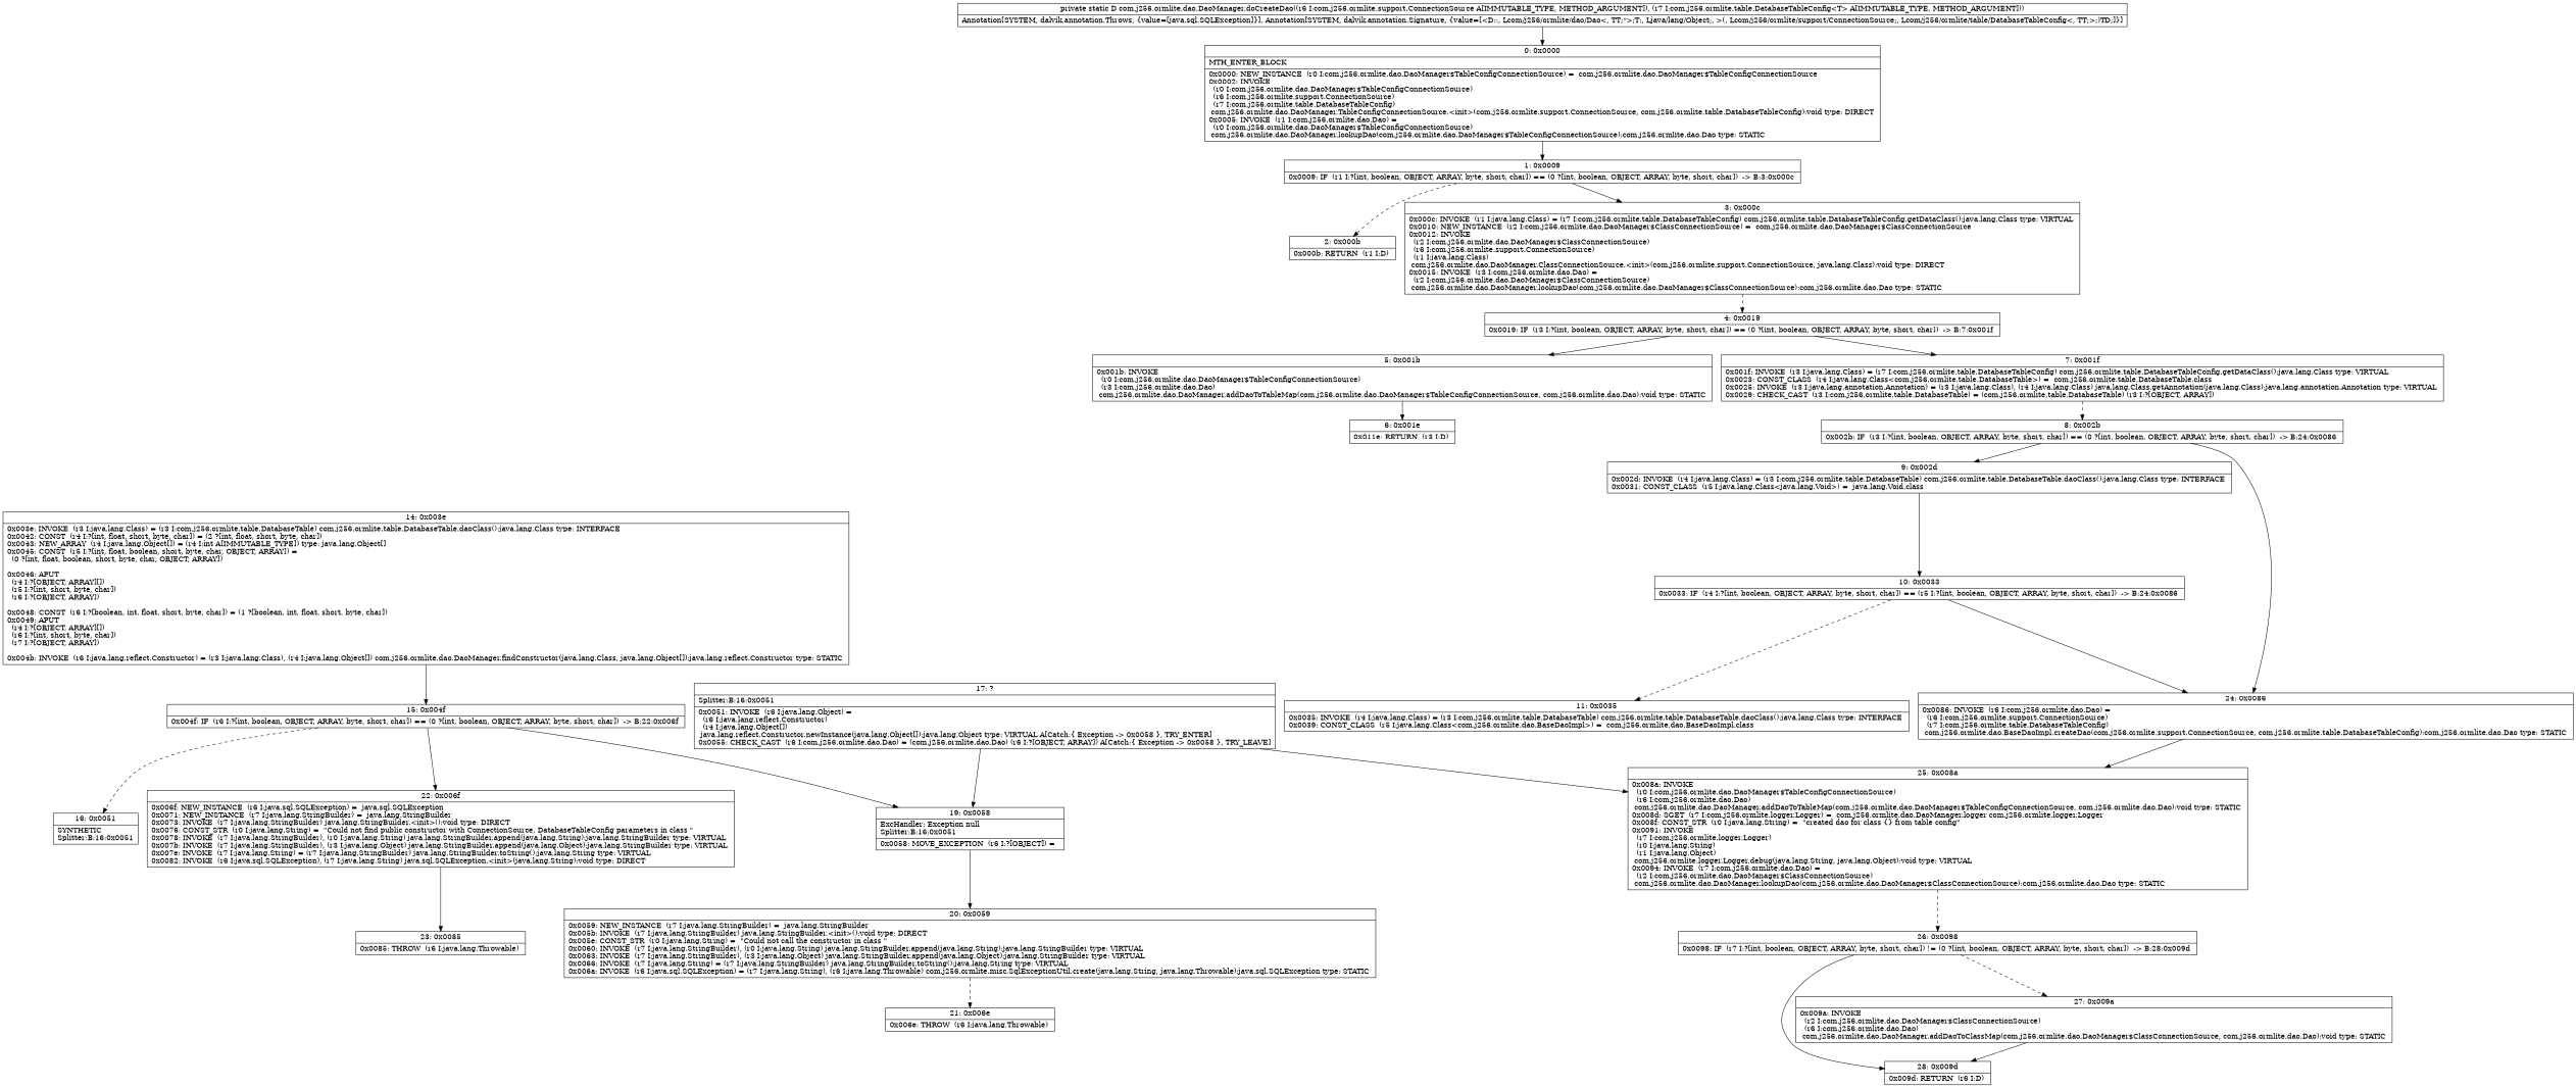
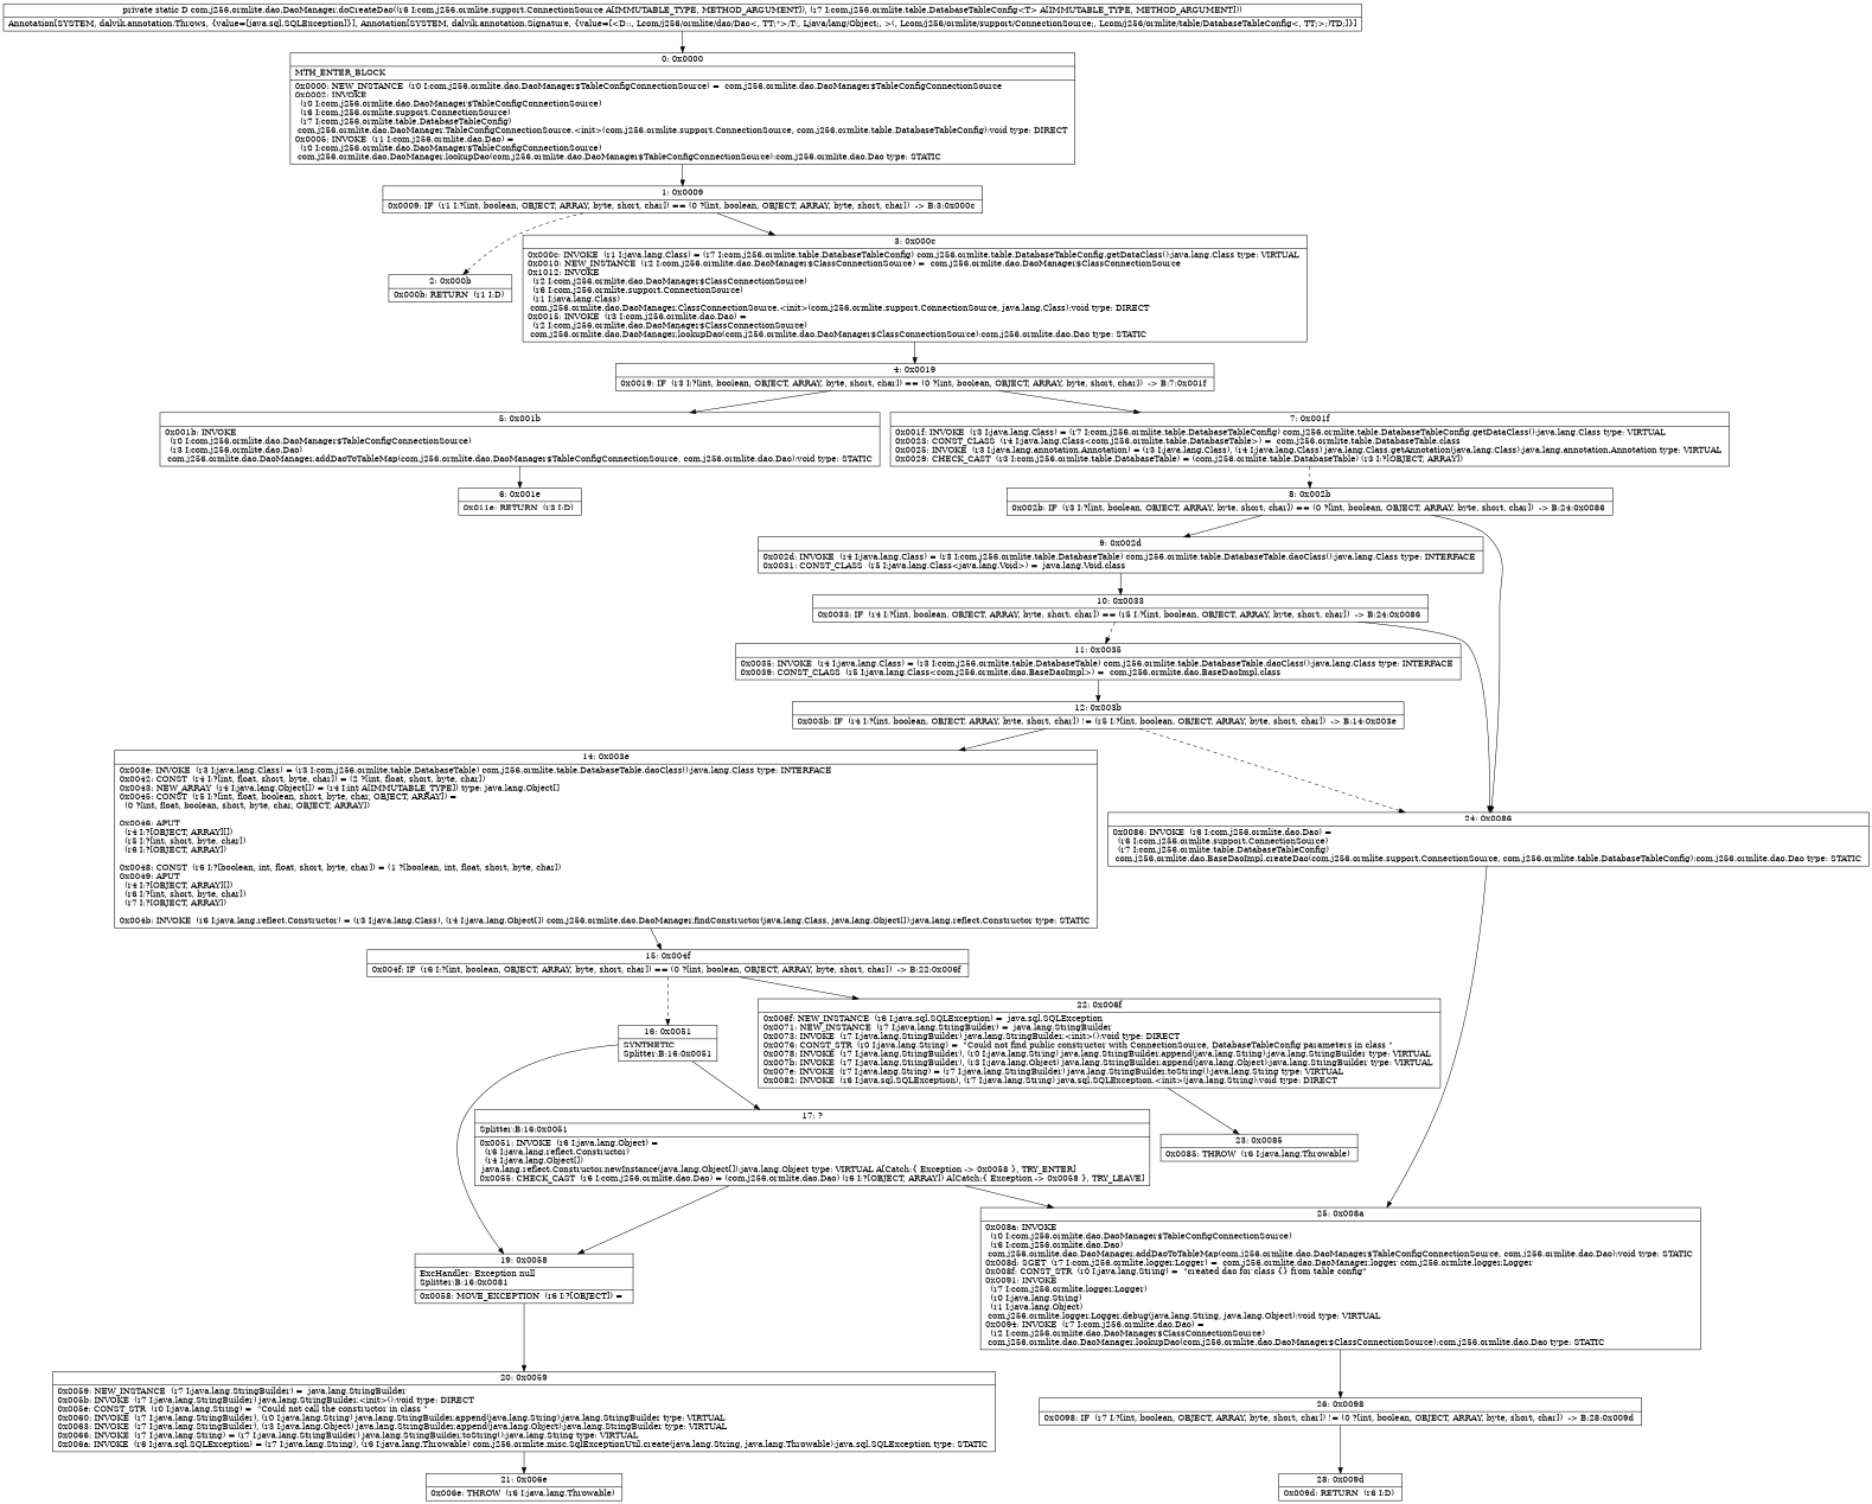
  digraph {
    node [shape=record]
    n1 [label="{0\:\ 0x0000|MTH_ENTER_BLOCK\l|0x0000: NEW_INSTANCE  (r0 I:com.j256.ormlite.dao.DaoManager$TableConfigConnectionSource) =  com.j256.ormlite.dao.DaoManager$TableConfigConnectionSource \l0x0002: INVOKE  \l  (r0 I:com.j256.ormlite.dao.DaoManager$TableConfigConnectionSource)\l  (r6 I:com.j256.ormlite.support.ConnectionSource)\l  (r7 I:com.j256.ormlite.table.DatabaseTableConfig)\l com.j256.ormlite.dao.DaoManager.TableConfigConnectionSource.\<init\>(com.j256.ormlite.support.ConnectionSource, com.j256.ormlite.table.DatabaseTableConfig):void type: DIRECT \l0x0005: INVOKE  (r1 I:com.j256.ormlite.dao.Dao) = \l  (r0 I:com.j256.ormlite.dao.DaoManager$TableConfigConnectionSource)\l com.j256.ormlite.dao.DaoManager.lookupDao(com.j256.ormlite.dao.DaoManager$TableConfigConnectionSource):com.j256.ormlite.dao.Dao type: STATIC \l}"]
    n2 [label="{1\:\ 0x0009|0x0009: IF  (r1 I:?[int, boolean, OBJECT, ARRAY, byte, short, char]) == (0 ?[int, boolean, OBJECT, ARRAY, byte, short, char])  \-\> B:3:0x000c \l}"]
    n3 [label="{2\:\ 0x000b|0x000b: RETURN  (r1 I:D) \l}"]
-   n4 [label="{3\:\ 0x000c|0x000c: INVOKE  (r1 I:java.lang.Class) = (r7 I:com.j256.ormlite.table.DatabaseTableConfig) com.j256.ormlite.table.DatabaseTableConfig.getDataClass():java.lang.Class type: VIRTUAL \l0x0010: NEW_INSTANCE  (r2 I:com.j256.ormlite.dao.DaoManager$ClassConnectionSource) =  com.j256.ormlite.dao.DaoManager$ClassConnectionSource \l0x0012: INVOKE  \l  (r2 I:com.j256.ormlite.dao.DaoManager$ClassConnectionSource)\l  (r6 I:com.j256.ormlite.support.ConnectionSource)\l  (r1 I:java.lang.Class)\l com.j256.ormlite.dao.DaoManager.ClassConnectionSource.\<init\>(com.j256.ormlite.support.ConnectionSource, java.lang.Class):void type: DIRECT \l0x0015: INVOKE  (r3 I:com.j256.ormlite.dao.Dao) = \l  (r2 I:com.j256.ormlite.dao.DaoManager$ClassConnectionSource)\l com.j256.ormlite.dao.DaoManager.lookupDao(com.j256.ormlite.dao.DaoManager$ClassConnectionSource):com.j256.ormlite.dao.Dao type: STATIC \l}"]
+   n4 [label="{3\:\ 0x000c|0x000c: INVOKE  (r1 I:java.lang.Class) = (r7 I:com.j256.ormlite.table.DatabaseTableConfig) com.j256.ormlite.table.DatabaseTableConfig.getDataClass():java.lang.Class type: VIRTUAL \l0x0010: NEW_INSTANCE  (r2 I:com.j256.ormlite.dao.DaoManager$ClassConnectionSource) =  com.j256.ormlite.dao.DaoManager$ClassConnectionSource \l0x1012: INVOKE  \l  (r2 I:com.j256.ormlite.dao.DaoManager$ClassConnectionSource)\l  (r6 I:com.j256.ormlite.support.ConnectionSource)\l  (r1 I:java.lang.Class)\l com.j256.ormlite.dao.DaoManager.ClassConnectionSource.\<init\>(com.j256.ormlite.support.ConnectionSource, java.lang.Class):void type: DIRECT \l0x0015: INVOKE  (r3 I:com.j256.ormlite.dao.Dao) = \l  (r2 I:com.j256.ormlite.dao.DaoManager$ClassConnectionSource)\l com.j256.ormlite.dao.DaoManager.lookupDao(com.j256.ormlite.dao.DaoManager$ClassConnectionSource):com.j256.ormlite.dao.Dao type: STATIC \l}"]
    n5 [label="{4\:\ 0x0019|0x0019: IF  (r3 I:?[int, boolean, OBJECT, ARRAY, byte, short, char]) == (0 ?[int, boolean, OBJECT, ARRAY, byte, short, char])  \-\> B:7:0x001f \l}"]
    n6 [label="{5\:\ 0x001b|0x001b: INVOKE  \l  (r0 I:com.j256.ormlite.dao.DaoManager$TableConfigConnectionSource)\l  (r3 I:com.j256.ormlite.dao.Dao)\l com.j256.ormlite.dao.DaoManager.addDaoToTableMap(com.j256.ormlite.dao.DaoManager$TableConfigConnectionSource, com.j256.ormlite.dao.Dao):void type: STATIC \l}"]
    n7 [label="{7\:\ 0x001f|0x001f: INVOKE  (r3 I:java.lang.Class) = (r7 I:com.j256.ormlite.table.DatabaseTableConfig) com.j256.ormlite.table.DatabaseTableConfig.getDataClass():java.lang.Class type: VIRTUAL \l0x0023: CONST_CLASS  (r4 I:java.lang.Class\<com.j256.ormlite.table.DatabaseTable\>) =  com.j256.ormlite.table.DatabaseTable.class \l0x0025: INVOKE  (r3 I:java.lang.annotation.Annotation) = (r3 I:java.lang.Class), (r4 I:java.lang.Class) java.lang.Class.getAnnotation(java.lang.Class):java.lang.annotation.Annotation type: VIRTUAL \l0x0029: CHECK_CAST  (r3 I:com.j256.ormlite.table.DatabaseTable) = (com.j256.ormlite.table.DatabaseTable) (r3 I:?[OBJECT, ARRAY]) \l}"]
    n8 [label="{6\:\ 0x001e|0x011e: RETURN  (r3 I:D) \l}"]
    n9 [label="{8\:\ 0x002b|0x002b: IF  (r3 I:?[int, boolean, OBJECT, ARRAY, byte, short, char]) == (0 ?[int, boolean, OBJECT, ARRAY, byte, short, char])  \-\> B:24:0x0086 \l}"]
    n10 [label="{9\:\ 0x002d|0x002d: INVOKE  (r4 I:java.lang.Class) = (r3 I:com.j256.ormlite.table.DatabaseTable) com.j256.ormlite.table.DatabaseTable.daoClass():java.lang.Class type: INTERFACE \l0x0031: CONST_CLASS  (r5 I:java.lang.Class\<java.lang.Void\>) =  java.lang.Void.class \l}"]
    n11 [label="{24\:\ 0x0086|0x0086: INVOKE  (r6 I:com.j256.ormlite.dao.Dao) = \l  (r6 I:com.j256.ormlite.support.ConnectionSource)\l  (r7 I:com.j256.ormlite.table.DatabaseTableConfig)\l com.j256.ormlite.dao.BaseDaoImpl.createDao(com.j256.ormlite.support.ConnectionSource, com.j256.ormlite.table.DatabaseTableConfig):com.j256.ormlite.dao.Dao type: STATIC \l}"]
    n12 [label="{10\:\ 0x0033|0x0033: IF  (r4 I:?[int, boolean, OBJECT, ARRAY, byte, short, char]) == (r5 I:?[int, boolean, OBJECT, ARRAY, byte, short, char])  \-\> B:24:0x0086 \l}"]
    n13 [label="{25\:\ 0x008a|0x008a: INVOKE  \l  (r0 I:com.j256.ormlite.dao.DaoManager$TableConfigConnectionSource)\l  (r6 I:com.j256.ormlite.dao.Dao)\l com.j256.ormlite.dao.DaoManager.addDaoToTableMap(com.j256.ormlite.dao.DaoManager$TableConfigConnectionSource, com.j256.ormlite.dao.Dao):void type: STATIC \l0x008d: SGET  (r7 I:com.j256.ormlite.logger.Logger) =  com.j256.ormlite.dao.DaoManager.logger com.j256.ormlite.logger.Logger \l0x008f: CONST_STR  (r0 I:java.lang.String) =  \"created dao for class \{\} from table config\" \l0x0091: INVOKE  \l  (r7 I:com.j256.ormlite.logger.Logger)\l  (r0 I:java.lang.String)\l  (r1 I:java.lang.Object)\l com.j256.ormlite.logger.Logger.debug(java.lang.String, java.lang.Object):void type: VIRTUAL \l0x0094: INVOKE  (r7 I:com.j256.ormlite.dao.Dao) = \l  (r2 I:com.j256.ormlite.dao.DaoManager$ClassConnectionSource)\l com.j256.ormlite.dao.DaoManager.lookupDao(com.j256.ormlite.dao.DaoManager$ClassConnectionSource):com.j256.ormlite.dao.Dao type: STATIC \l}"]
    n14 [label="{11\:\ 0x0035|0x0035: INVOKE  (r4 I:java.lang.Class) = (r3 I:com.j256.ormlite.table.DatabaseTable) com.j256.ormlite.table.DatabaseTable.daoClass():java.lang.Class type: INTERFACE \l0x0039: CONST_CLASS  (r5 I:java.lang.Class\<com.j256.ormlite.dao.BaseDaoImpl\>) =  com.j256.ormlite.dao.BaseDaoImpl.class \l}"]
+   n15 [label="{12\:\ 0x003b|0x003b: IF  (r4 I:?[int, boolean, OBJECT, ARRAY, byte, short, char]) != (r5 I:?[int, boolean, OBJECT, ARRAY, byte, short, char])  \-\> B:14:0x003e \l}"]
    n16 [label="{14\:\ 0x003e|0x003e: INVOKE  (r3 I:java.lang.Class) = (r3 I:com.j256.ormlite.table.DatabaseTable) com.j256.ormlite.table.DatabaseTable.daoClass():java.lang.Class type: INTERFACE \l0x0042: CONST  (r4 I:?[int, float, short, byte, char]) = (2 ?[int, float, short, byte, char]) \l0x0043: NEW_ARRAY  (r4 I:java.lang.Object[]) = (r4 I:int A[IMMUTABLE_TYPE]) type: java.lang.Object[] \l0x0045: CONST  (r5 I:?[int, float, boolean, short, byte, char, OBJECT, ARRAY]) = \l  (0 ?[int, float, boolean, short, byte, char, OBJECT, ARRAY])\l \l0x0046: APUT  \l  (r4 I:?[OBJECT, ARRAY][])\l  (r5 I:?[int, short, byte, char])\l  (r6 I:?[OBJECT, ARRAY])\l \l0x0048: CONST  (r6 I:?[boolean, int, float, short, byte, char]) = (1 ?[boolean, int, float, short, byte, char]) \l0x0049: APUT  \l  (r4 I:?[OBJECT, ARRAY][])\l  (r6 I:?[int, short, byte, char])\l  (r7 I:?[OBJECT, ARRAY])\l \l0x004b: INVOKE  (r6 I:java.lang.reflect.Constructor) = (r3 I:java.lang.Class), (r4 I:java.lang.Object[]) com.j256.ormlite.dao.DaoManager.findConstructor(java.lang.Class, java.lang.Object[]):java.lang.reflect.Constructor type: STATIC \l}"]
    n17 [label="{15\:\ 0x004f|0x004f: IF  (r6 I:?[int, boolean, OBJECT, ARRAY, byte, short, char]) == (0 ?[int, boolean, OBJECT, ARRAY, byte, short, char])  \-\> B:22:0x006f \l}"]
    n18 [label="{16\:\ 0x0051|SYNTHETIC\lSplitter:B:16:0x0051\l}"]
    n19 [label="{22\:\ 0x006f|0x006f: NEW_INSTANCE  (r6 I:java.sql.SQLException) =  java.sql.SQLException \l0x0071: NEW_INSTANCE  (r7 I:java.lang.StringBuilder) =  java.lang.StringBuilder \l0x0073: INVOKE  (r7 I:java.lang.StringBuilder) java.lang.StringBuilder.\<init\>():void type: DIRECT \l0x0076: CONST_STR  (r0 I:java.lang.String) =  \"Could not find public constructor with ConnectionSource, DatabaseTableConfig parameters in class \" \l0x0078: INVOKE  (r7 I:java.lang.StringBuilder), (r0 I:java.lang.String) java.lang.StringBuilder.append(java.lang.String):java.lang.StringBuilder type: VIRTUAL \l0x007b: INVOKE  (r7 I:java.lang.StringBuilder), (r3 I:java.lang.Object) java.lang.StringBuilder.append(java.lang.Object):java.lang.StringBuilder type: VIRTUAL \l0x007e: INVOKE  (r7 I:java.lang.String) = (r7 I:java.lang.StringBuilder) java.lang.StringBuilder.toString():java.lang.String type: VIRTUAL \l0x0082: INVOKE  (r6 I:java.sql.SQLException), (r7 I:java.lang.String) java.sql.SQLException.\<init\>(java.lang.String):void type: DIRECT \l}"]
    n20 [label="{17\:\ ?|Splitter:B:16:0x0051\l|0x0051: INVOKE  (r6 I:java.lang.Object) = \l  (r6 I:java.lang.reflect.Constructor)\l  (r4 I:java.lang.Object[])\l java.lang.reflect.Constructor.newInstance(java.lang.Object[]):java.lang.Object type: VIRTUAL A[Catch:\{ Exception \-\> 0x0058 \}, TRY_ENTER]\l0x0055: CHECK_CAST  (r6 I:com.j256.ormlite.dao.Dao) = (com.j256.ormlite.dao.Dao) (r6 I:?[OBJECT, ARRAY]) A[Catch:\{ Exception \-\> 0x0058 \}, TRY_LEAVE]\l}"]
-   n21 [label="{19\:\ 0x0058|ExcHandler: Exception null\lSplitter:B:16:0x0051\l|0x0058: MOVE_EXCEPTION  (r6 I:?[OBJECT]) =  \l}"]
+   n21 [label="{19\:\ 0x0058|ExcHandler: Exception null\lSplitter:B:16:0x0081\l|0x0058: MOVE_EXCEPTION  (r6 I:?[OBJECT]) =  \l}"]
    n22 [label="{23\:\ 0x0085|0x0085: THROW  (r6 I:java.lang.Throwable) \l}"]
    n23 [label="{20\:\ 0x0059|0x0059: NEW_INSTANCE  (r7 I:java.lang.StringBuilder) =  java.lang.StringBuilder \l0x005b: INVOKE  (r7 I:java.lang.StringBuilder) java.lang.StringBuilder.\<init\>():void type: DIRECT \l0x005e: CONST_STR  (r0 I:java.lang.String) =  \"Could not call the constructor in class \" \l0x0060: INVOKE  (r7 I:java.lang.StringBuilder), (r0 I:java.lang.String) java.lang.StringBuilder.append(java.lang.String):java.lang.StringBuilder type: VIRTUAL \l0x0063: INVOKE  (r7 I:java.lang.StringBuilder), (r3 I:java.lang.Object) java.lang.StringBuilder.append(java.lang.Object):java.lang.StringBuilder type: VIRTUAL \l0x0066: INVOKE  (r7 I:java.lang.String) = (r7 I:java.lang.StringBuilder) java.lang.StringBuilder.toString():java.lang.String type: VIRTUAL \l0x006a: INVOKE  (r6 I:java.sql.SQLException) = (r7 I:java.lang.String), (r6 I:java.lang.Throwable) com.j256.ormlite.misc.SqlExceptionUtil.create(java.lang.String, java.lang.Throwable):java.sql.SQLException type: STATIC \l}"]
    n24 [label="{26\:\ 0x0098|0x0098: IF  (r7 I:?[int, boolean, OBJECT, ARRAY, byte, short, char]) != (0 ?[int, boolean, OBJECT, ARRAY, byte, short, char])  \-\> B:28:0x009d \l}"]
    n25 [label="{21\:\ 0x006e|0x006e: THROW  (r6 I:java.lang.Throwable) \l}"]
-   n26 [label="{27\:\ 0x009a|0x009a: INVOKE  \l  (r2 I:com.j256.ormlite.dao.DaoManager$ClassConnectionSource)\l  (r6 I:com.j256.ormlite.dao.Dao)\l com.j256.ormlite.dao.DaoManager.addDaoToClassMap(com.j256.ormlite.dao.DaoManager$ClassConnectionSource, com.j256.ormlite.dao.Dao):void type: STATIC \l}"]
    n27 [label="{28\:\ 0x009d|0x009d: RETURN  (r6 I:D) \l}"]
    n28 [label="{private static D com.j256.ormlite.dao.DaoManager.doCreateDao((r6 I:com.j256.ormlite.support.ConnectionSource A[IMMUTABLE_TYPE, METHOD_ARGUMENT]), (r7 I:com.j256.ormlite.table.DatabaseTableConfig\<T\> A[IMMUTABLE_TYPE, METHOD_ARGUMENT]))  | Annotation[SYSTEM, dalvik.annotation.Throws, \{value=[java.sql.SQLException]\}], Annotation[SYSTEM, dalvik.annotation.Signature, \{value=[\<D::, Lcom\/j256\/ormlite\/dao\/Dao\<, TT;*\>;T:, Ljava\/lang\/Object;, \>(, Lcom\/j256\/ormlite\/support\/ConnectionSource;, Lcom\/j256\/ormlite\/table\/DatabaseTableConfig\<, TT;\>;)TD;]\}]\l}"]
    n1 -> n2
    n2 -> n3 [style=dashed]
    n2 -> n4
-   n4 -> n5 [style=dashed]
+   n4 -> n5
    n5 -> n6 [style=solid]
    n5 -> n7
    n6 -> n8
    n7 -> n9 [style=dashed]
    n9 -> n10 [style=solid]
    n9 -> n11
    n10 -> n12
    n11 -> n13
    n12 -> n11
    n12 -> n14 [style=dashed]
-   n13 -> n24 [style=dashed]
+   n13 -> n24
+   n14 -> n15
+   n15 -> n11 [style=dashed]
+   n15 -> n16
    n16 -> n17
    n17 -> n18 [style=dashed]
    n17 -> n19
-   n17 -> n21
+   n18 -> n20
+   n18 -> n21
    n19 -> n22
    n20 -> n13
    n20 -> n21
    n21 -> n23
-   n23 -> n25 [style=dashed]
-   n24 -> n26 [style=dashed]
+   n23 -> n25
    n24 -> n27
-   n26 -> n27
    n28 -> n1
  }
